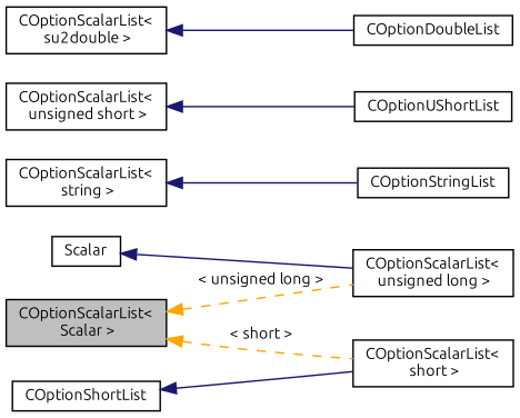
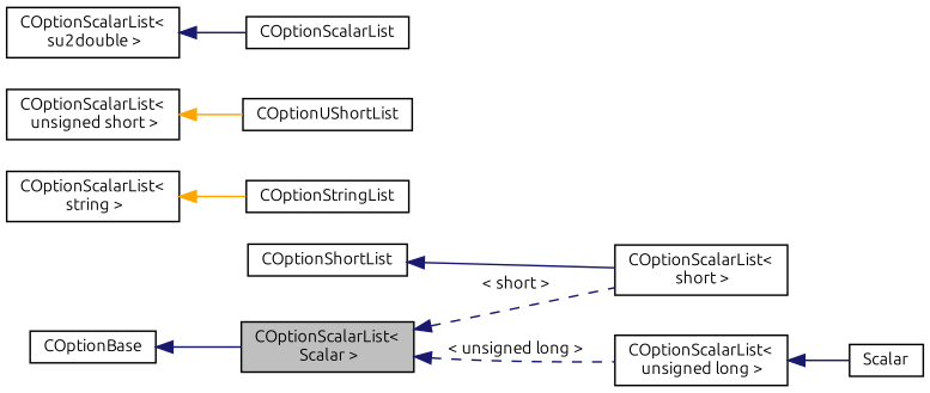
  digraph {
    fontname=Ubuntu
    rankdir=LR
    node [color=black fillcolor=white fontname=Ubuntu fontsize=10 shape=record style=filled]
    edge [color=midnightblue dir=back fontname=Ubuntu fontsize=10 labelfontname=Helvetica labelfontsize=10 style=solid]
    n1 [fillcolor=grey75 fontcolor=black height=0.2 label="COptionScalarList\<\l Scalar \>" width=0.4]
    n2 [height=0.2 label="COptionScalarList\<\l unsigned long \>" width=0.4]
    n3 [height=0.2 label="COptionScalarList\<\l short \>" width=0.4]
    n4 [height=0.2 label=Scalar width=0.4]
    n5 [height=0.2 label="COptionScalarList\<\l string \>" width=0.4]
    n6 [height=0.2 label=COptionStringList width=0.4]
    n7 [height=0.2 label="COptionScalarList\<\l unsigned short \>" width=0.4]
    n8 [height=0.2 label=COptionUShortList width=0.4]
    n9 [height=0.2 label="COptionScalarList\<\l su2double \>" width=0.4]
-   n10 [height=0.2 label=COptionDoubleList width=0.4]
+   n10 [height=0.2 label=COptionScalarList width=0.4]
+   n11 [height=0.2 label=COptionBase width=0.4]
    n12 [height=0.2 label=COptionShortList width=0.4]
-   n1 -> n2 [color=orange label=" \< unsigned long \>" style=dashed]
-   n1 -> n3 [color=orange label=" \< short \>" style=dashed]
-   n4 -> n2
-   n5 -> n6
-   n7 -> n8
+   n1 -> n2 [label=" \< unsigned long \>" style=dashed]
+   n1 -> n3 [label=" \< short \>" style=dashed]
+   n2 -> n4
+   n5 -> n6 [color=orange]
+   n7 -> n8 [color=orange]
    n9 -> n10
+   n11 -> n1
    n12 -> n3
  }
